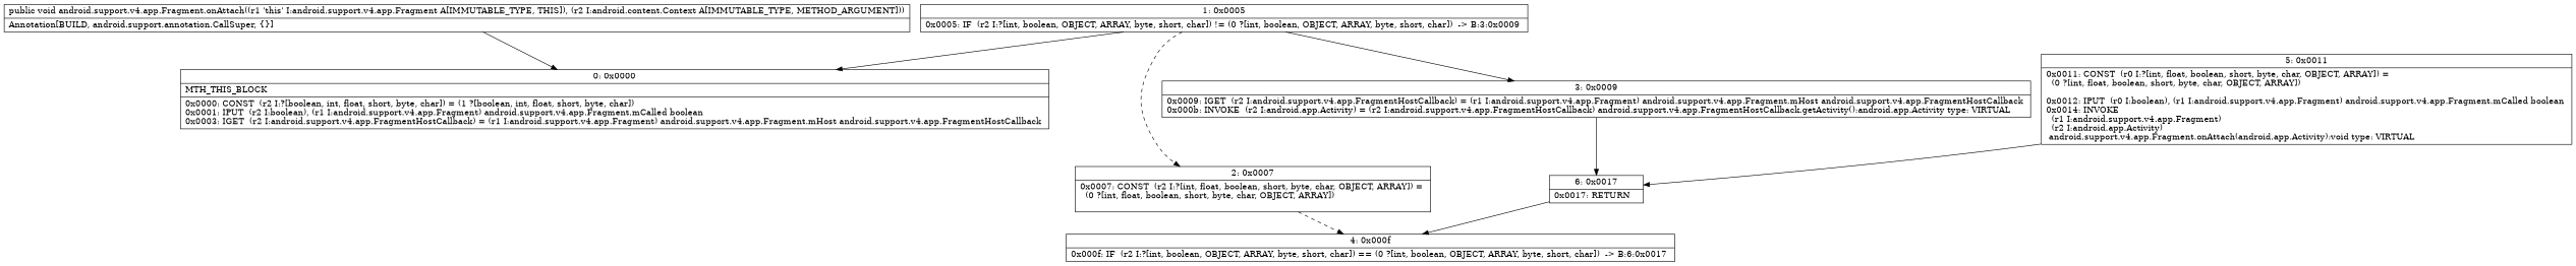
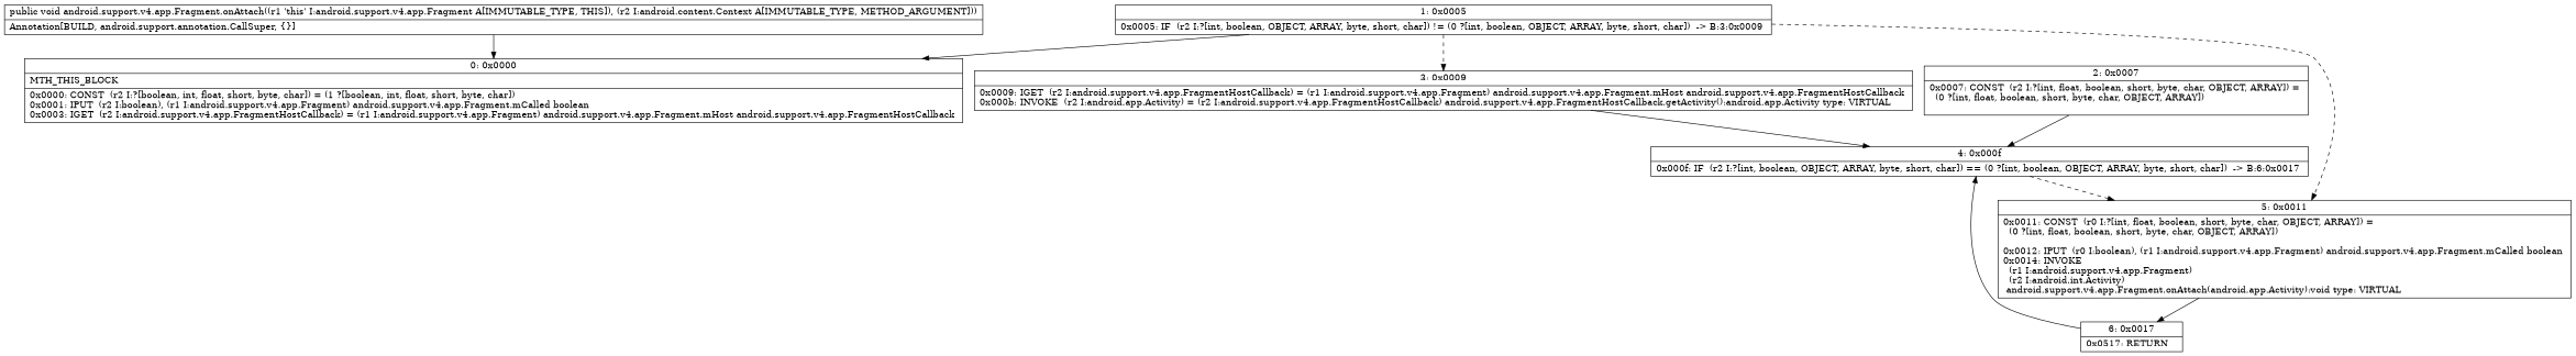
  digraph {
    node [shape=record]
    n1 [label="{0\:\ 0x0000|MTH_THIS_BLOCK\l|0x0000: CONST  (r2 I:?[boolean, int, float, short, byte, char]) = (1 ?[boolean, int, float, short, byte, char]) \l0x0001: IPUT  (r2 I:boolean), (r1 I:android.support.v4.app.Fragment) android.support.v4.app.Fragment.mCalled boolean \l0x0003: IGET  (r2 I:android.support.v4.app.FragmentHostCallback) = (r1 I:android.support.v4.app.Fragment) android.support.v4.app.Fragment.mHost android.support.v4.app.FragmentHostCallback \l}"]
    n2 [label="{1\:\ 0x0005|0x0005: IF  (r2 I:?[int, boolean, OBJECT, ARRAY, byte, short, char]) != (0 ?[int, boolean, OBJECT, ARRAY, byte, short, char])  \-\> B:3:0x0009 \l}"]
    n3 [label="{2\:\ 0x0007|0x0007: CONST  (r2 I:?[int, float, boolean, short, byte, char, OBJECT, ARRAY]) = \l  (0 ?[int, float, boolean, short, byte, char, OBJECT, ARRAY])\l \l}"]
    n4 [label="{3\:\ 0x0009|0x0009: IGET  (r2 I:android.support.v4.app.FragmentHostCallback) = (r1 I:android.support.v4.app.Fragment) android.support.v4.app.Fragment.mHost android.support.v4.app.FragmentHostCallback \l0x000b: INVOKE  (r2 I:android.app.Activity) = (r2 I:android.support.v4.app.FragmentHostCallback) android.support.v4.app.FragmentHostCallback.getActivity():android.app.Activity type: VIRTUAL \l}"]
    n5 [label="{4\:\ 0x000f|0x000f: IF  (r2 I:?[int, boolean, OBJECT, ARRAY, byte, short, char]) == (0 ?[int, boolean, OBJECT, ARRAY, byte, short, char])  \-\> B:6:0x0017 \l}"]
-   n6 [label="{5\:\ 0x0011|0x0011: CONST  (r0 I:?[int, float, boolean, short, byte, char, OBJECT, ARRAY]) = \l  (0 ?[int, float, boolean, short, byte, char, OBJECT, ARRAY])\l \l0x0012: IPUT  (r0 I:boolean), (r1 I:android.support.v4.app.Fragment) android.support.v4.app.Fragment.mCalled boolean \l0x0014: INVOKE  \l  (r1 I:android.support.v4.app.Fragment)\l  (r2 I:android.app.Activity)\l android.support.v4.app.Fragment.onAttach(android.app.Activity):void type: VIRTUAL \l}"]
-   n7 [label="{6\:\ 0x0017|0x0017: RETURN   \l}"]
+   n6 [label="{5\:\ 0x0011|0x0011: CONST  (r0 I:?[int, float, boolean, short, byte, char, OBJECT, ARRAY]) = \l  (0 ?[int, float, boolean, short, byte, char, OBJECT, ARRAY])\l \l0x0012: IPUT  (r0 I:boolean), (r1 I:android.support.v4.app.Fragment) android.support.v4.app.Fragment.mCalled boolean \l0x0014: INVOKE  \l  (r1 I:android.support.v4.app.Fragment)\l  (r2 I:android.int.Activity)\l android.support.v4.app.Fragment.onAttach(android.app.Activity):void type: VIRTUAL \l}"]
+   n7 [label="{6\:\ 0x0017|0x0517: RETURN   \l}"]
    n8 [label="{public void android.support.v4.app.Fragment.onAttach((r1 'this' I:android.support.v4.app.Fragment A[IMMUTABLE_TYPE, THIS]), (r2 I:android.content.Context A[IMMUTABLE_TYPE, METHOD_ARGUMENT]))  | Annotation[BUILD, android.support.annotation.CallSuper, \{\}]\l}"]
    n2 -> n1
-   n2 -> n3 [style=dashed]
-   n2 -> n4
-   n3 -> n5 [style=dashed]
-   n4 -> n7
+   n2 -> n6 [style=dashed]
+   n2 -> n4 [style=dashed]
+   n3 -> n5
+   n4 -> n5
+   n5 -> n6 [style=dashed]
    n6 -> n7
    n7 -> n5
    n8 -> n1
  }
